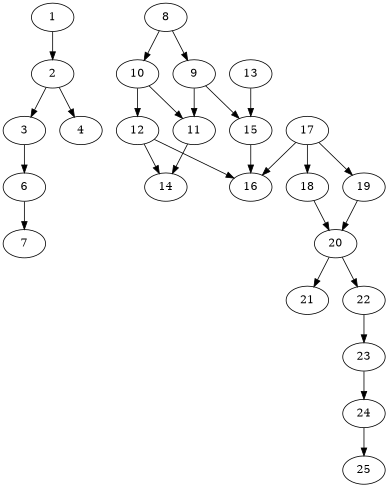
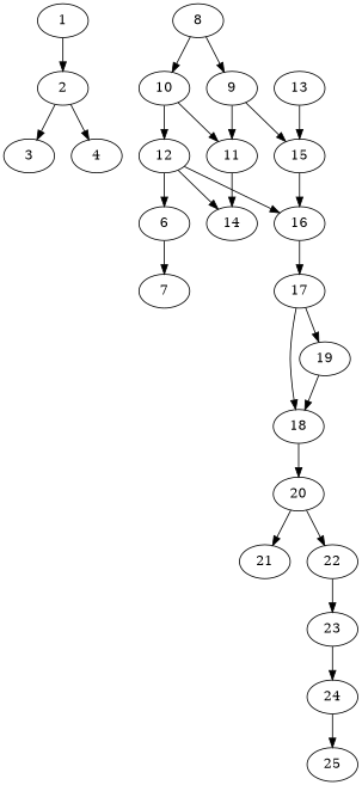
  digraph {
    node [alpha=0.08]
    1 [alpha=0.02 expect_size=44275712]
    2 [expect_size=24658944]
    3 [alpha=0.05 expect_size=23155712]
    4 [alpha=0.16 expect_size=37641216]
    6 [expect_size=44306432]
    7 [alpha=0.01 expect_size=36966400]
    8 [alpha=0.06 expect_size=22874112]
    9 [alpha=0.06 expect_size=32908288]
    10 [alpha=0.15 expect_size=24468480]
    11 [alpha=0.20 expect_size=41131008]
    15 [alpha=0.09 expect_size=23758848]
    12 [alpha=0.16 expect_size=46945280]
    14 [alpha=0.13 expect_size=32349184]
    16 [alpha=0.00 expect_size=17025024]
    13 [alpha=0.11 expect_size=19545088]
    17 [alpha=0.03 expect_size=35160064]
    18 [alpha=0.11 expect_size=36520960]
    19 [alpha=0.17 expect_size=50132992]
    20 [alpha=0.10 expect_size=16861184]
    21 [alpha=0.20 expect_size=52015104]
    22 [alpha=0.18 expect_size=50928640]
    23 [alpha=0.04 expect_size=42592256]
    24 [alpha=0.03 expect_size=20792320]
    25 [alpha=0.19 expect_size=5327872]
    1 -> 2
    2 -> 3
    2 -> 4
-   3 -> 6
+   12 -> 6
    6 -> 7
    8 -> 9
    8 -> 10
    9 -> 11
    9 -> 15
    10 -> 11
    10 -> 12
    11 -> 14
    15 -> 16
    12 -> 14
    12 -> 16
-   17 -> 16
+   16 -> 17
    13 -> 15
    17 -> 18
    17 -> 19
    18 -> 20
-   19 -> 20
+   19 -> 18
    20 -> 21
    20 -> 22
    22 -> 23
    23 -> 24
    24 -> 25
  }
